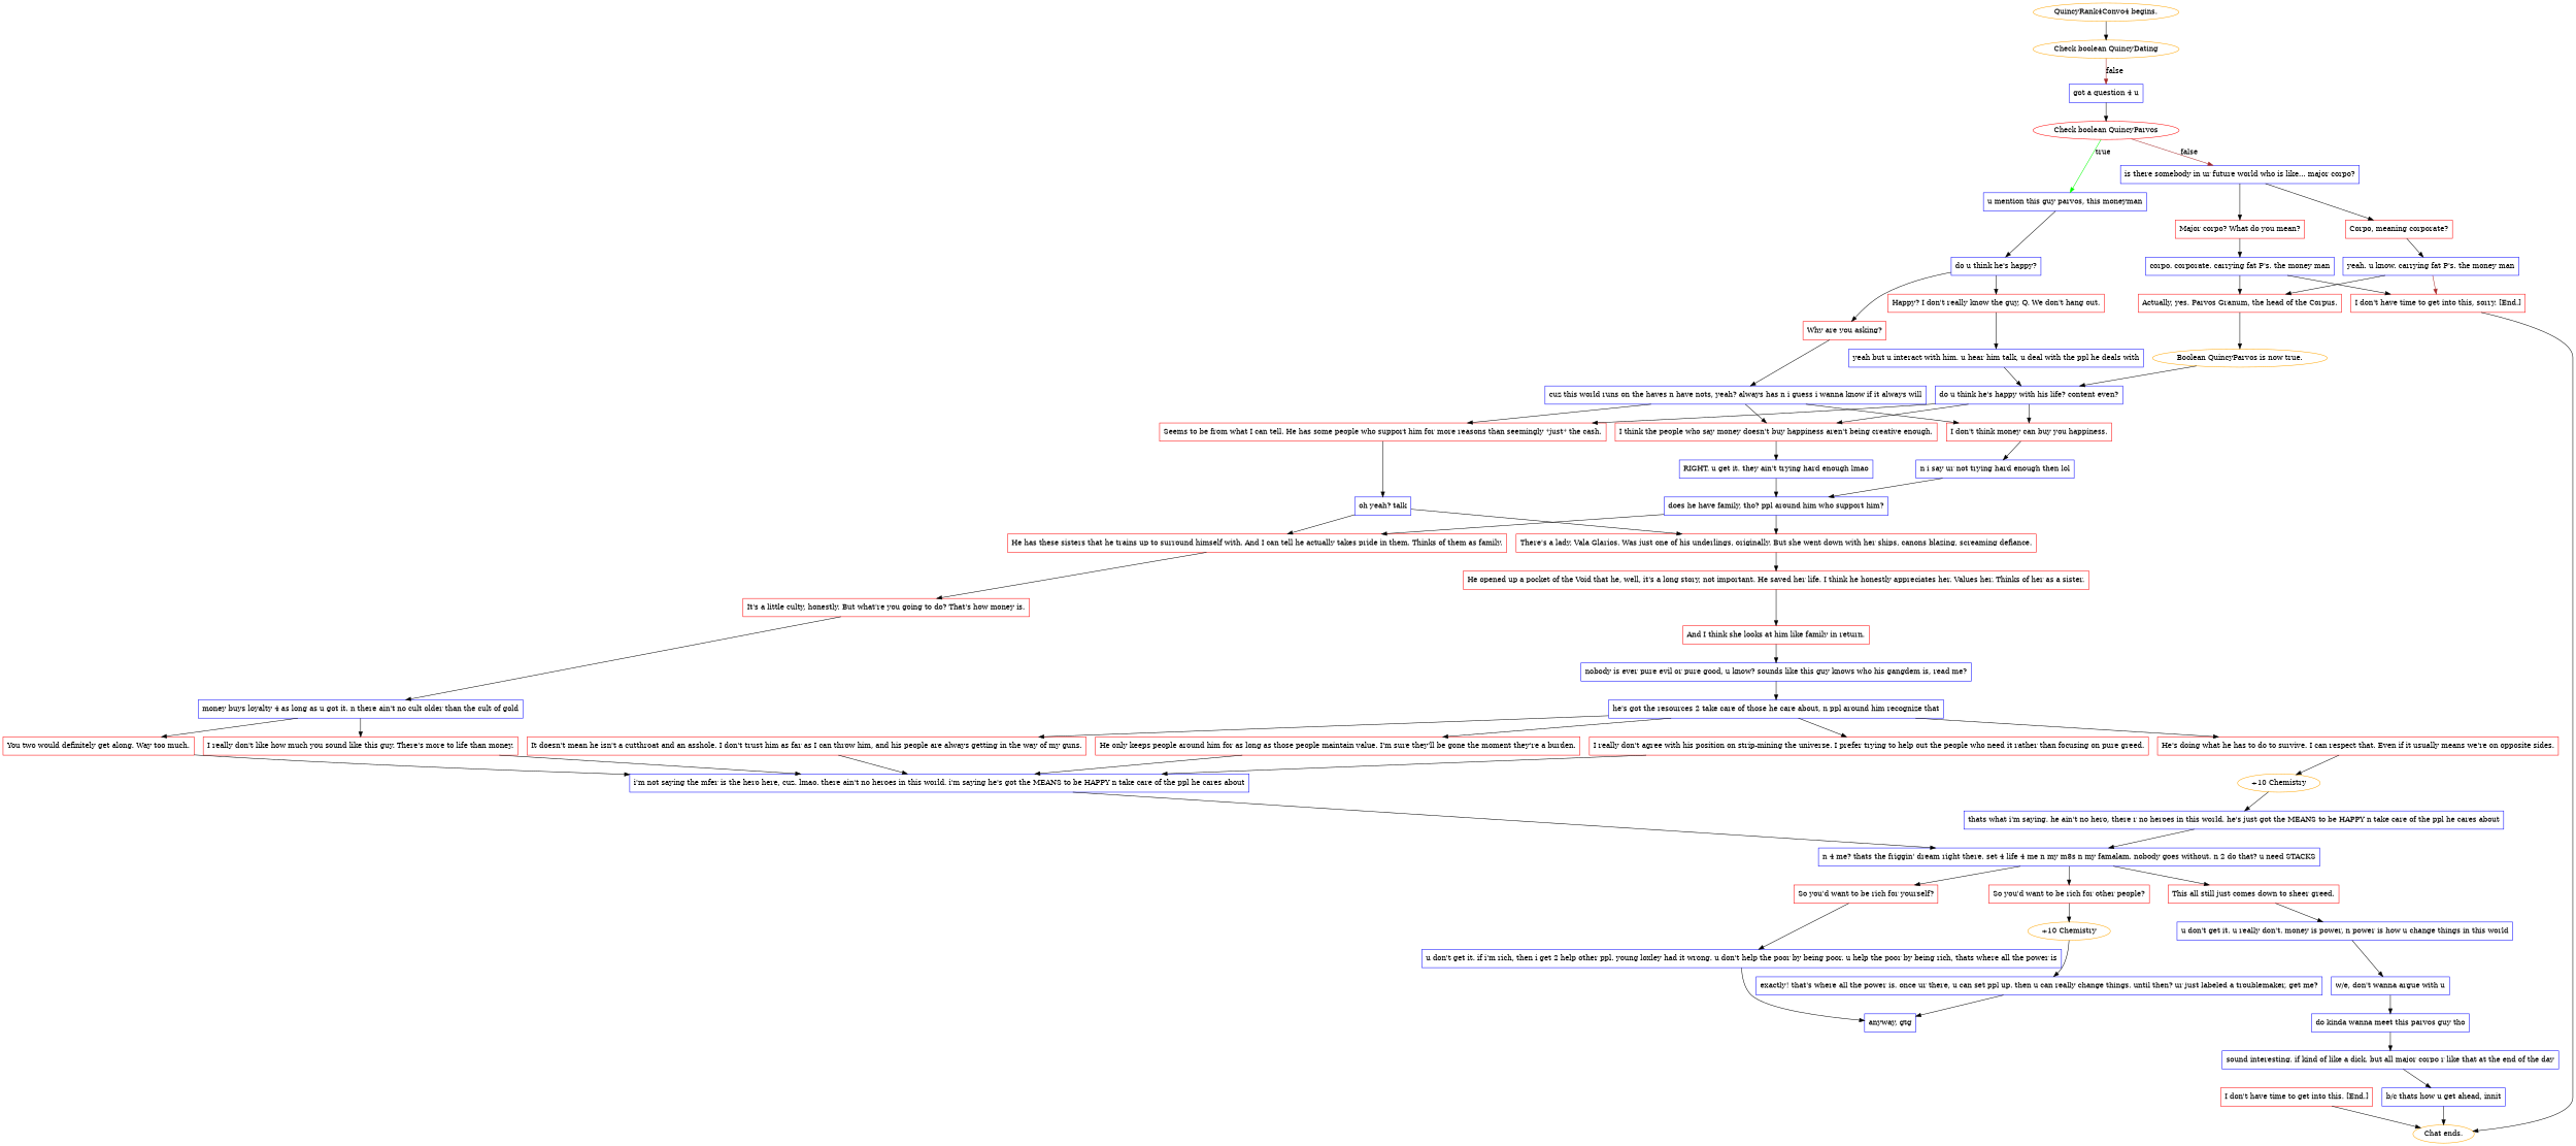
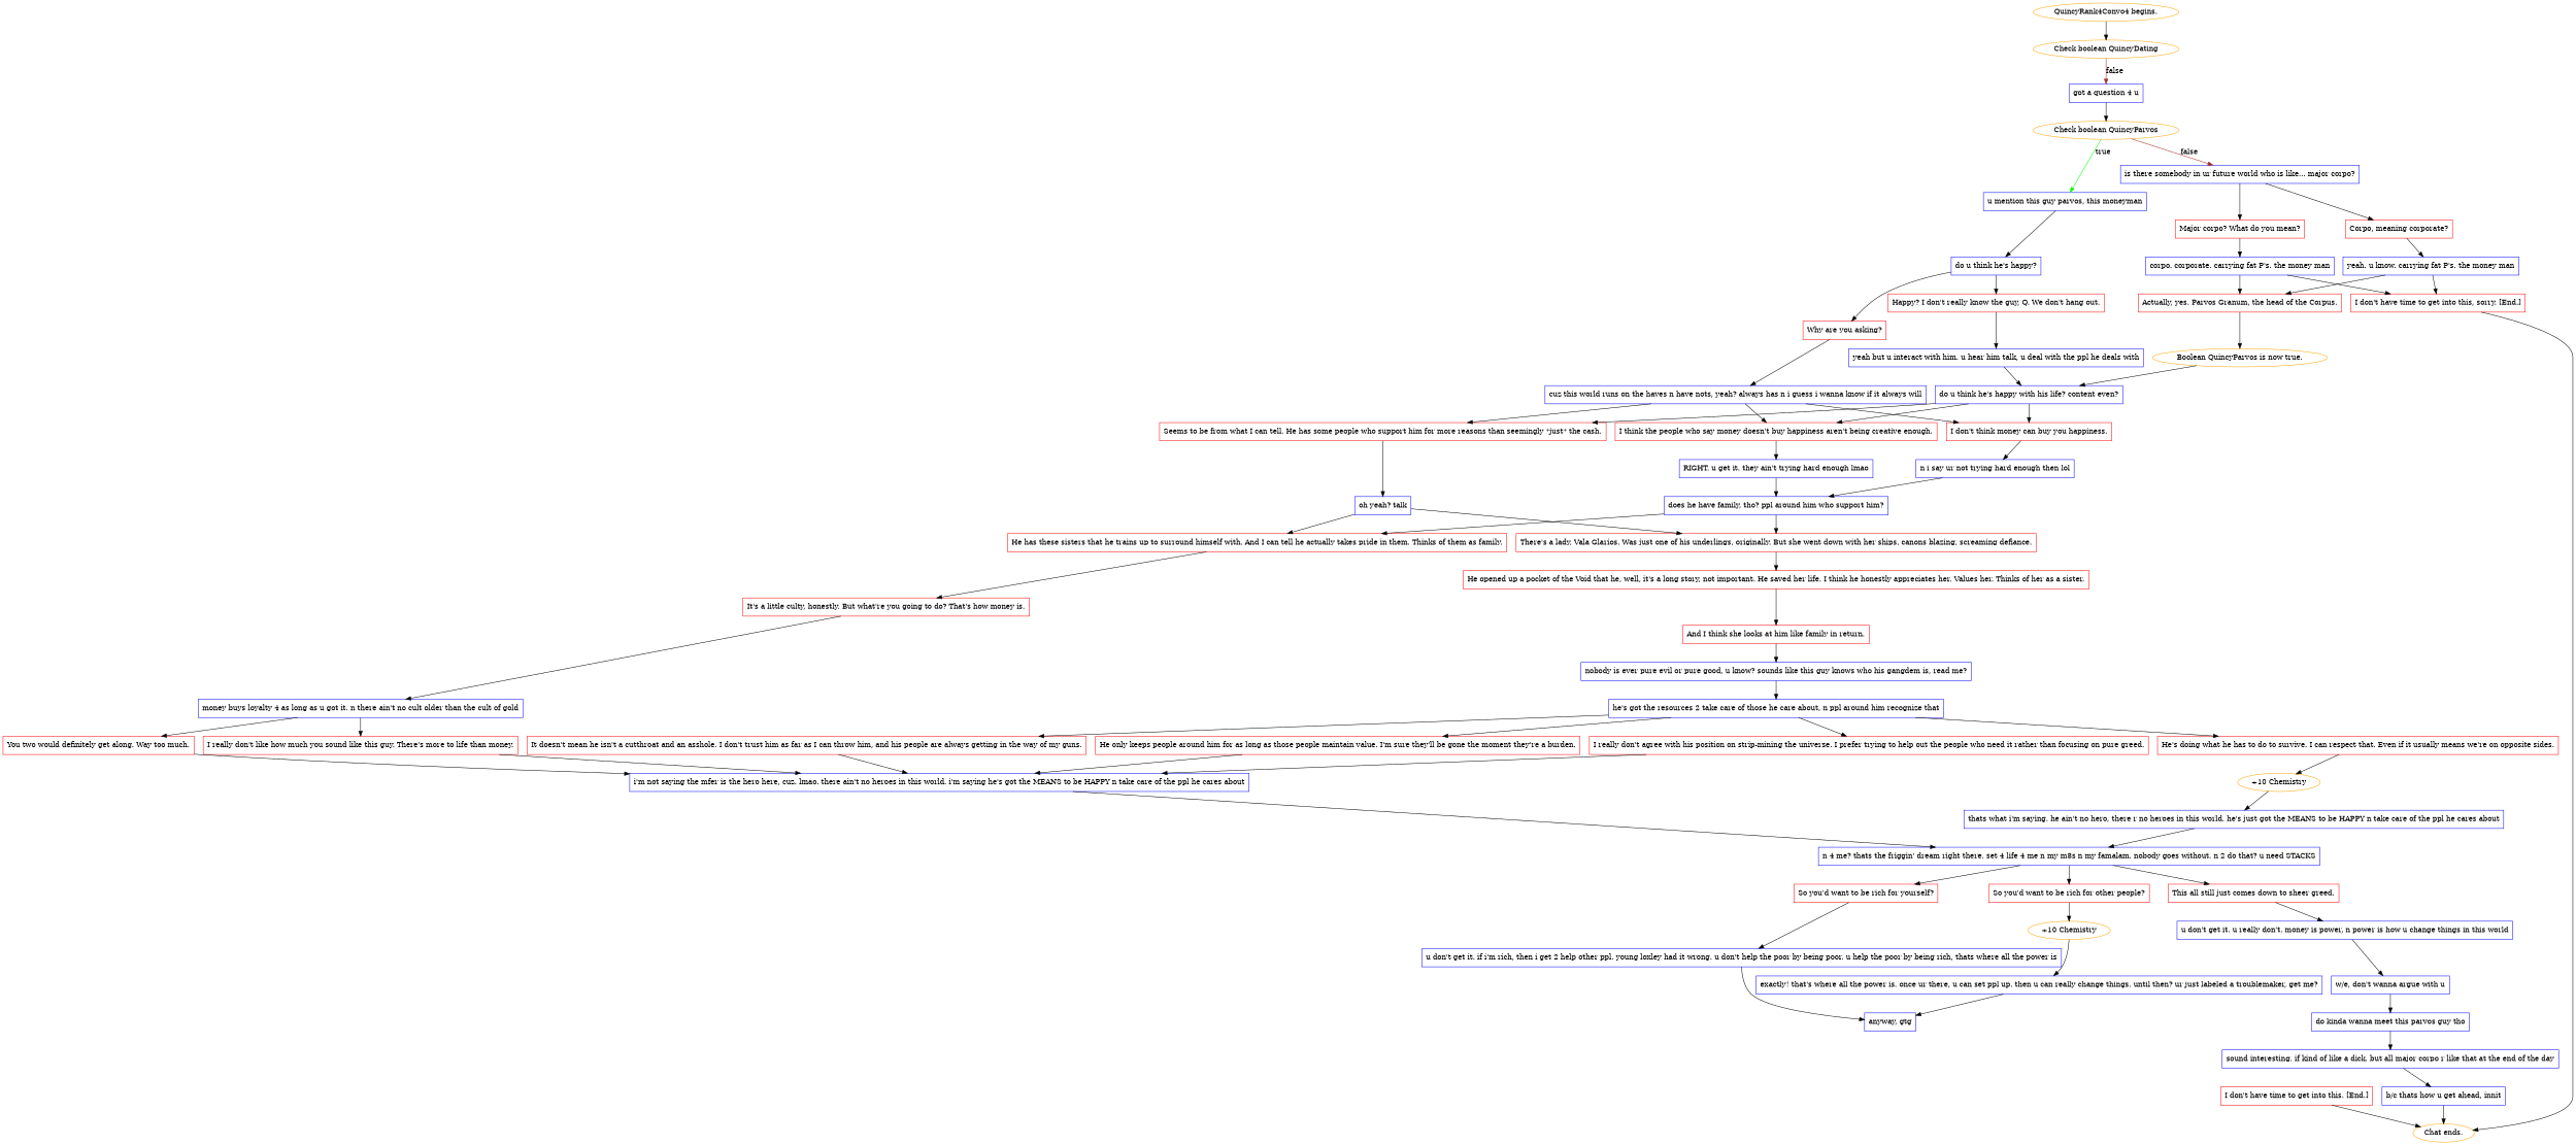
  digraph {
    node [color=blue shape=box]
    "QuincyRank4Convo4 begins." [color=orange shape=""]
    n2 [color=orange label="Check boolean QuincyDating" shape=""]
    n3 [label="got a question 4 u"]
-   n4 [color=red label="Check boolean QuincyParvos" shape=""]
+   n4 [color=orange label="Check boolean QuincyParvos" shape=""]
    n5 [label="u mention this guy parvos, this moneyman"]
    n6 [label="is there somebody in ur future world who is like... major corpo?"]
    n7 [label="do u think he's happy?"]
    n8 [color=red label="Major corpo? What do you mean?"]
    n9 [color=red label="Corpo, meaning corporate?"]
    n10 [color=red label="Happy? I don't really know the guy, Q. We don't hang out."]
    n11 [color=red label="Why are you asking?"]
    n12 [label="corpo. corporate. carrying fat P's. the money man"]
    n13 [label="yeah. u know. carrying fat P's. the money man"]
    n14 [label="yeah but u interact with him. u hear him talk, u deal with the ppl he deals with"]
    n15 [label="cuz this world runs on the haves n have nots, yeah? always has n i guess i wanna know if it always will"]
    n16 [color=red label="I don't have time to get into this. [End.]"]
    "Chat ends." [color=orange shape=""]
    n18 [color=red label="Actually, yes. Parvos Granum, the head of the Corpus."]
    n19 [color=red label="I don't have time to get into this, sorry. [End.]"]
    n20 [label="do u think he's happy with his life? content even?"]
    n21 [color=red label="I don't think money can buy you happiness."]
    n22 [color=red label="I think the people who say money doesn't buy happiness aren't being creative enough."]
    n23 [color=red label="Seems to be from what I can tell. He has some people who support him for more reasons than seemingly *just* the cash."]
    n24 [color=orange label="Boolean QuincyParvos is now true." shape=""]
    n25 [label="n i say ur not trying hard enough then lol"]
    n26 [label="RIGHT. u get it. they ain't trying hard enough lmao"]
    n27 [label="oh yeah? talk"]
    n28 [label="does he have family, tho? ppl around him who support him?"]
    n29 [color=red label="There's a lady, Vala Glarios. Was just one of his underlings, originally. But she went down with her ships, canons blazing, screaming defiance."]
    n30 [color=red label="He has these sisters that he trains up to surround himself with. And I can tell he actually takes pride in them. Thinks of them as family."]
    n31 [color=red label="He opened up a pocket of the Void that he, well, it's a long story, not important. He saved her life. I think he honestly appreciates her. Values her. Thinks of her as a sister."]
    n32 [color=red label="It's a little culty, honestly. But what're you going to do? That's how money is."]
    n33 [color=red label="And I think she looks at him like family in return."]
    n34 [label="money buys loyalty 4 as long as u got it. n there ain't no cult older than the cult of gold"]
    n35 [label="nobody is ever pure evil or pure good, u know? sounds like this guy knows who his gangdem is, read me?"]
    n36 [color=red label="I really don't like how much you sound like this guy. There's more to life than money."]
    n37 [color=red label="You two would definitely get along. Way too much."]
    n38 [label="he's got the resources 2 take care of those he care about, n ppl around him recognize that"]
    n39 [label="i'm not saying the mfer is the hero here, cuz. lmao. there ain't no heroes in this world. i'm saying he's got the MEANS to be HAPPY n take care of the ppl he cares about"]
    n40 [color=red label="He's doing what he has to do to survive. I can respect that. Even if it usually means we're on opposite sides."]
    n41 [color=red label="He only keeps people around him for as long as those people maintain value. I'm sure they'll be gone the moment they're a burden."]
    n42 [color=red label="It doesn't mean he isn't a cutthroat and an asshole. I don't trust him as far as I can throw him, and his people are always getting in the way of my guns."]
    n43 [color=red label="I really don't agree with his position on strip-mining the universe. I prefer trying to help out the people who need it rather than focusing on pure greed."]
    n44 [label="n 4 me? thats the friggin' dream right there. set 4 life 4 me n my m8s n my famalam. nobody goes without. n 2 do that? u need STACKS"]
    n45 [color=orange label="+10 Chemistry" shape=""]
    n46 [color=red label="So you'd want to be rich for other people?"]
    n47 [color=red label="So you'd want to be rich for yourself?"]
    n48 [color=red label="This all still just comes down to sheer greed."]
    n49 [label="thats what i'm saying. he ain't no hero, there r no heroes in this world. he's just got the MEANS to be HAPPY n take care of the ppl he cares about"]
    n50 [color=orange label="+10 Chemistry" shape=""]
    n51 [label="u don't get it. if i'm rich, then i get 2 help other ppl. young loxley had it wrong. u don't help the poor by being poor. u help the poor by being rich, thats where all the power is"]
    n52 [label="u don't get it. u really don't. money is power, n power is how u change things in this world"]
    n53 [label="exactly! that's where all the power is. once ur there, u can set ppl up. then u can really change things. until then? ur just labeled a troublemaker, get me?"]
    n54 [label="anyway, gtg"]
    n55 [label="w/e, don't wanna argue with u"]
    n56 [label="do kinda wanna meet this parvos guy tho"]
    n57 [label="sound interesting. if kind of like a dick. but all major corpo r like that at the end of the day"]
    n58 [label="b/c thats how u get ahead, innit"]
    "QuincyRank4Convo4 begins." -> n2
    n2 -> n3 [color=brown label=false]
    n3 -> n4
    n4 -> n5 [color=green label=true]
    n4 -> n6 [color=brown label=false]
    n5 -> n7
    n6 -> n8
    n6 -> n9
    n7 -> n10
    n7 -> n11
    n8 -> n12
    n9 -> n13
    n10 -> n14
    n11 -> n15
    n12 -> n18
    n12 -> n19
    n13 -> n18
-   n13 -> n19 [color=brown]
+   n13 -> n19
    n14 -> n20
    n15 -> n21
    n15 -> n22
    n15 -> n23
    n16 -> "Chat ends."
    n18 -> n24
    n19 -> "Chat ends."
    n20 -> n21
    n20 -> n22
    n20 -> n23
    n21 -> n25
    n22 -> n26
    n23 -> n27
    n24 -> n20
    n25 -> n28
    n26 -> n28
    n27 -> n29
    n27 -> n30
    n28 -> n29
    n28 -> n30
    n29 -> n31
    n30 -> n32
    n31 -> n33
    n32 -> n34
    n33 -> n35
    n34 -> n36
    n34 -> n37
    n35 -> n38
    n36 -> n39
    n37 -> n39
    n38 -> n40
    n38 -> n41
    n38 -> n42
    n38 -> n43
    n39 -> n44
    n40 -> n45
    n41 -> n39
    n42 -> n39
    n43 -> n39
    n44 -> n46
    n44 -> n47
    n44 -> n48
    n45 -> n49
    n46 -> n50
    n47 -> n51
    n48 -> n52
    n49 -> n44
    n50 -> n53
    n51 -> n54
    n52 -> n55
    n53 -> n54
    n55 -> n56
    n56 -> n57
    n57 -> n58
    n58 -> "Chat ends."
  }
